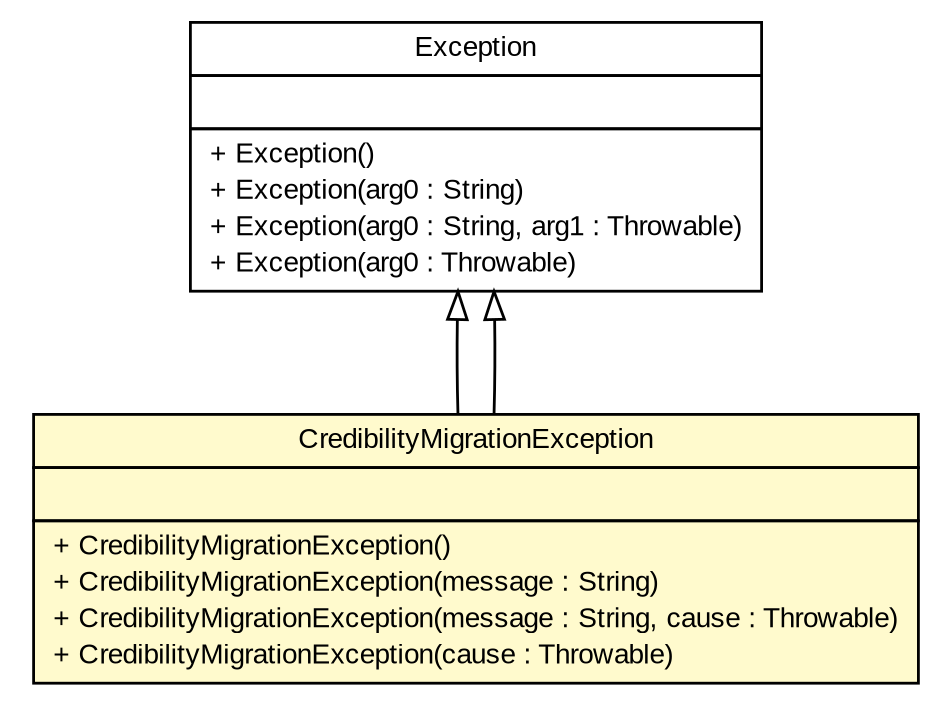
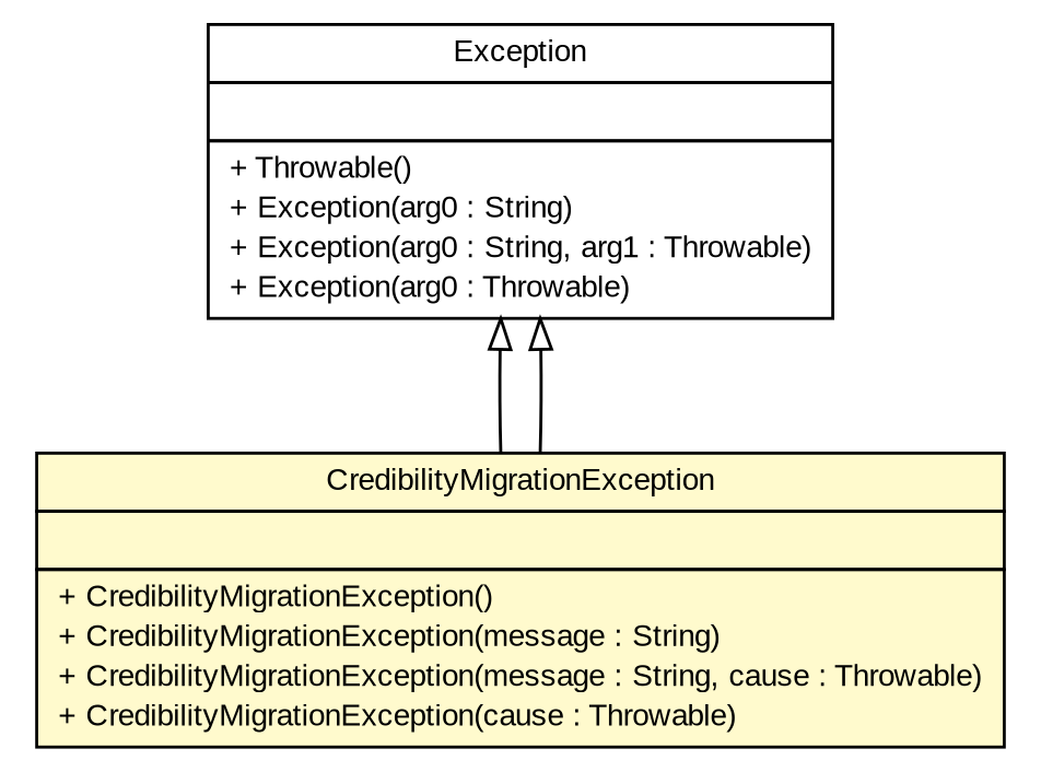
  digraph {
    nodesep=0.25
    ranksep=0.5
    node [fontcolor=black fontname=arial fontsize=10.0 shape=plaintext]
    edge [arrowtail=empty dir=back fontname=arial fontsize=10 headport=p labelfontname=arial labelfontsize=10 tailport=p]
    n1 [label=<<table title="gov.sandia.cf.exceptions.CredibilityMigrationException" border="0" cellborder="1" cellspacing="0" cellpadding="2" port="p" bgcolor="lemonChiffon" href="./CredibilityMigrationException.html"> 		<tr><td><table border="0" cellspacing="0" cellpadding="1"> <tr><td align="center" balign="center"> CredibilityMigrationException </td></tr> 		</table></td></tr> 		<tr><td><table border="0" cellspacing="0" cellpadding="1"> <tr><td align="left" balign="left">  </td></tr> 		</table></td></tr> 		<tr><td><table border="0" cellspacing="0" cellpadding="1"> <tr><td align="left" balign="left"> + CredibilityMigrationException() </td></tr> <tr><td align="left" balign="left"> + CredibilityMigrationException(message : String) </td></tr> <tr><td align="left" balign="left"> + CredibilityMigrationException(message : String, cause : Throwable) </td></tr> <tr><td align="left" balign="left"> + CredibilityMigrationException(cause : Throwable) </td></tr> 		</table></td></tr> 		</table>>]
-   n2 [label=<<table title="java.lang.Exception" border="0" cellborder="1" cellspacing="0" cellpadding="2" port="p" href="http://java.sun.com/j2se/1.4.2/docs/api/java/lang/Exception.html"> 		<tr><td><table border="0" cellspacing="0" cellpadding="1"> <tr><td align="center" balign="center"> Exception </td></tr> 		</table></td></tr> 		<tr><td><table border="0" cellspacing="0" cellpadding="1"> <tr><td align="left" balign="left">  </td></tr> 		</table></td></tr> 		<tr><td><table border="0" cellspacing="0" cellpadding="1"> <tr><td align="left" balign="left"> + Exception() </td></tr> <tr><td align="left" balign="left"> + Exception(arg0 : String) </td></tr> <tr><td align="left" balign="left"> + Exception(arg0 : String, arg1 : Throwable) </td></tr> <tr><td align="left" balign="left"> + Exception(arg0 : Throwable) </td></tr> 		</table></td></tr> 		</table>>]
+   n2 [label=<<table title="java.lang.Exception" border="0" cellborder="1" cellspacing="0" cellpadding="2" port="p" href="http://java.sun.com/j2se/1.4.2/docs/api/java/lang/Exception.html"> 		<tr><td><table border="0" cellspacing="0" cellpadding="1"> <tr><td align="center" balign="center"> Exception </td></tr> 		</table></td></tr> 		<tr><td><table border="0" cellspacing="0" cellpadding="1"> <tr><td align="left" balign="left">  </td></tr> 		</table></td></tr> 		<tr><td><table border="0" cellspacing="0" cellpadding="1"> <tr><td align="left" balign="left"> + Throwable() </td></tr> <tr><td align="left" balign="left"> + Exception(arg0 : String) </td></tr> <tr><td align="left" balign="left"> + Exception(arg0 : String, arg1 : Throwable) </td></tr> <tr><td align="left" balign="left"> + Exception(arg0 : Throwable) </td></tr> 		</table></td></tr> 		</table>>]
    n2 -> n1
    n2 -> n1
  }
